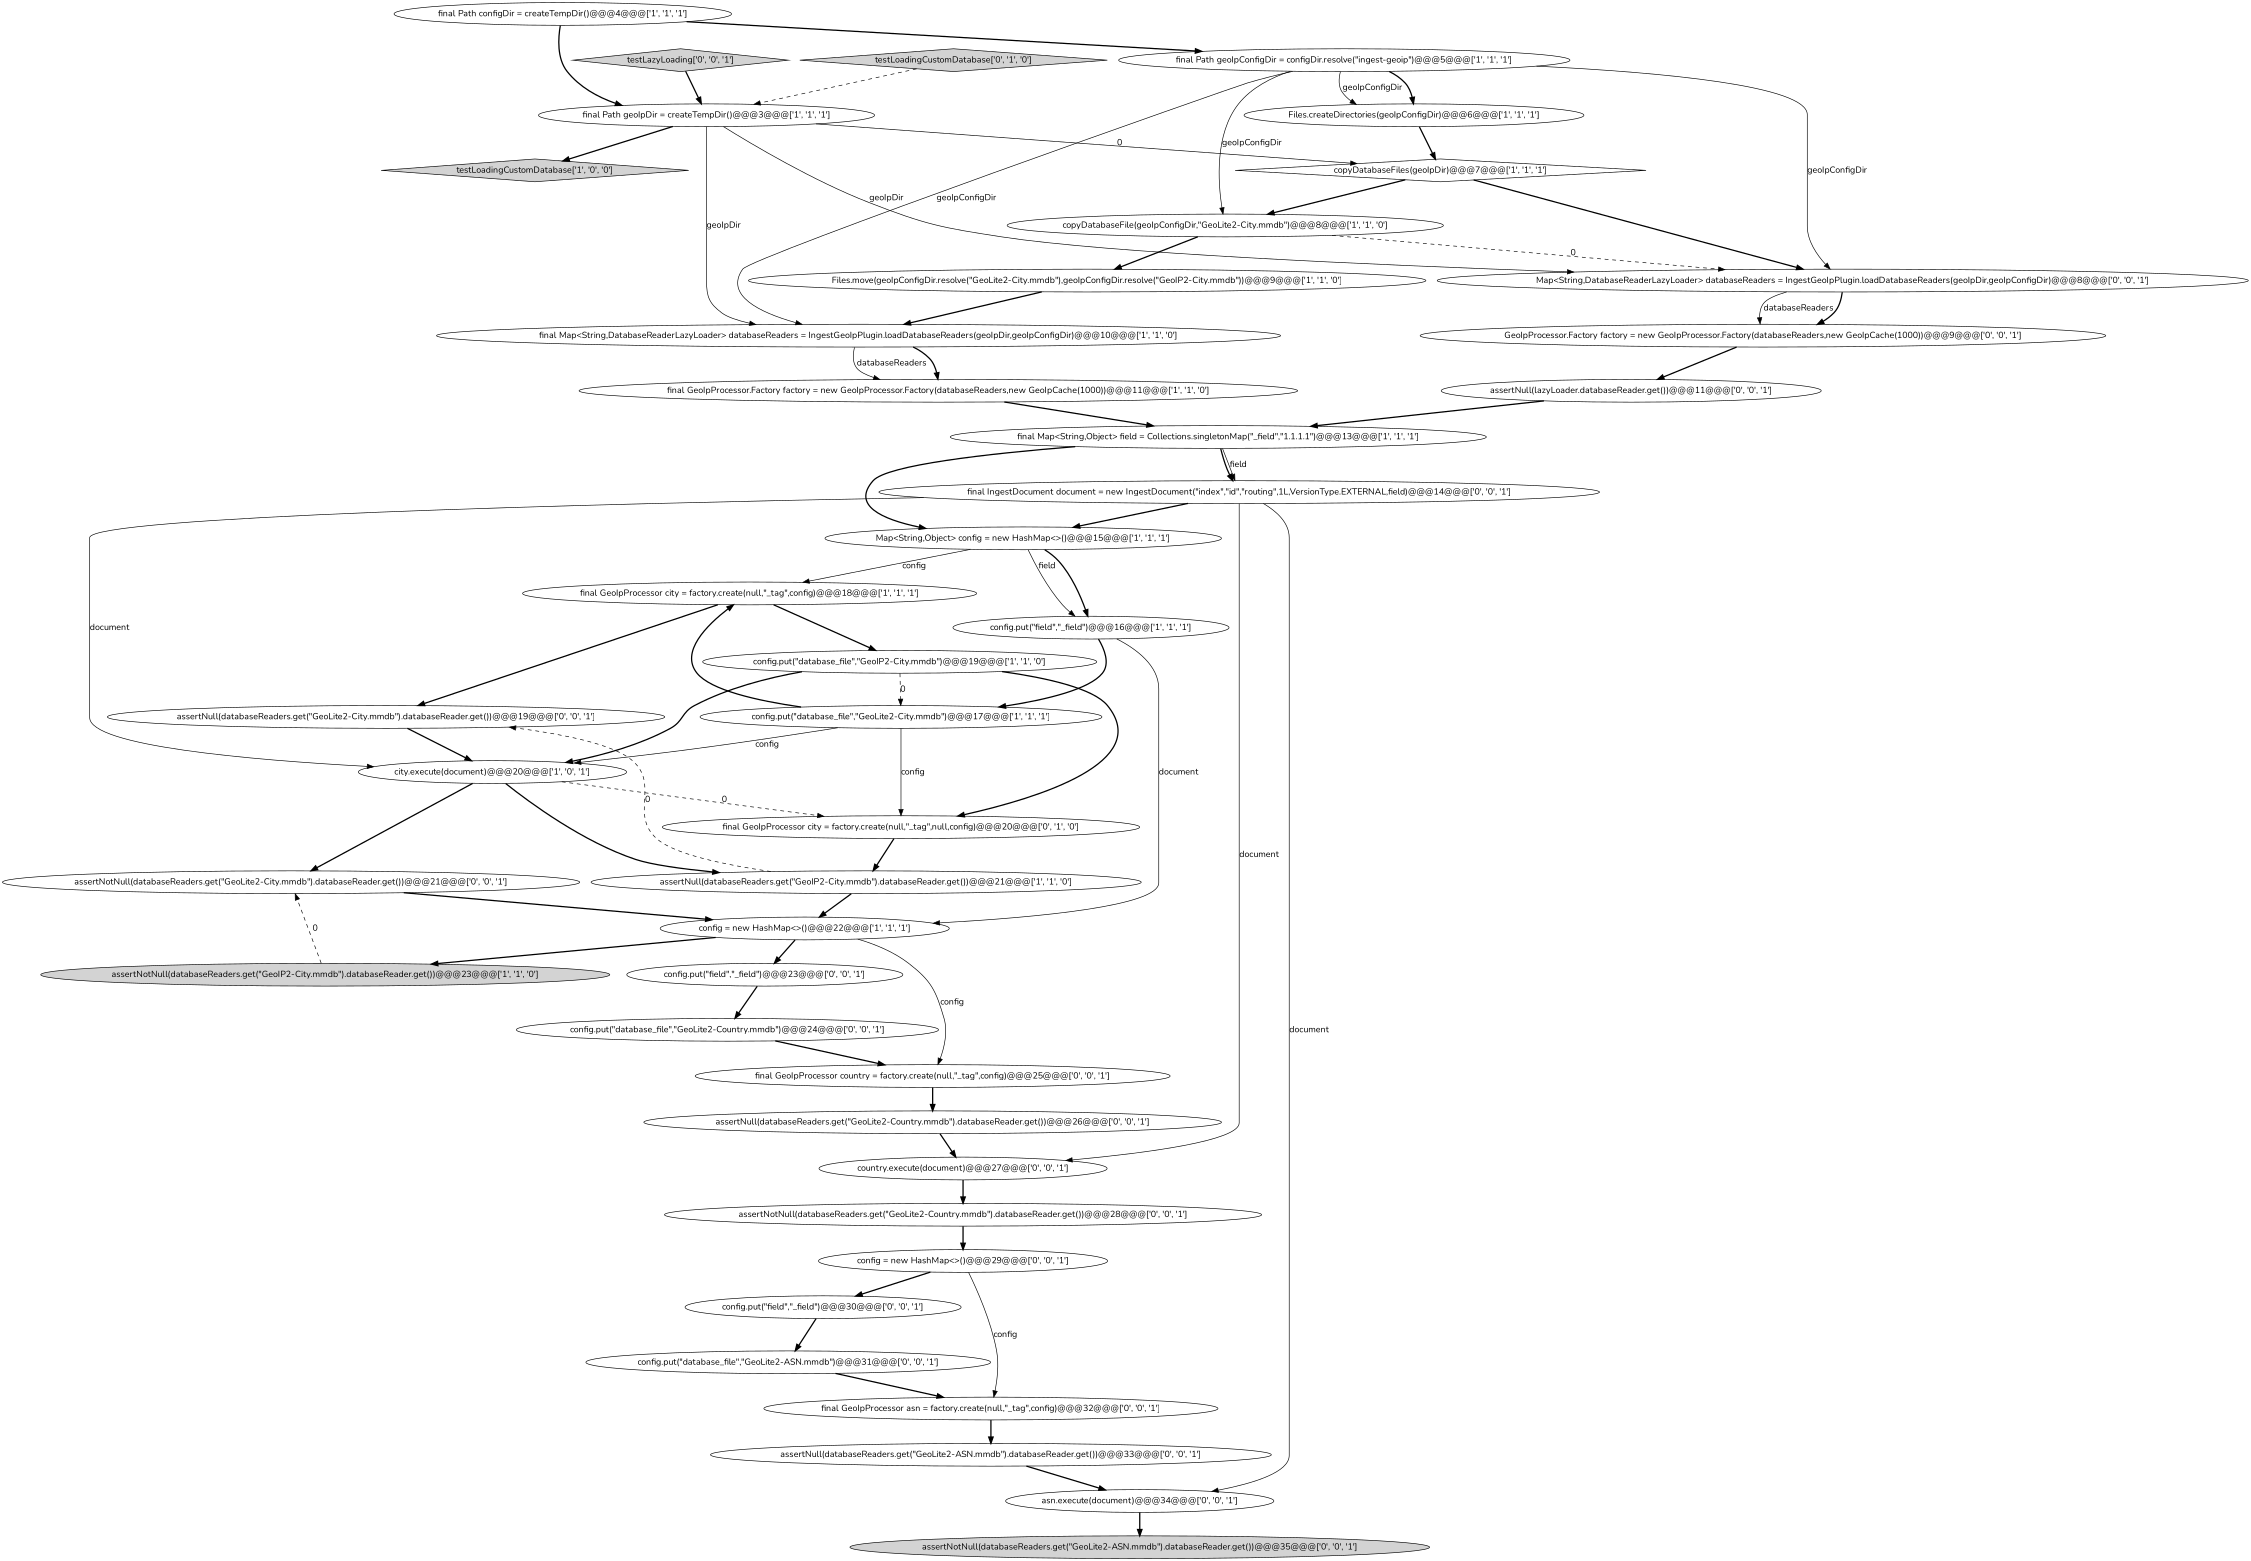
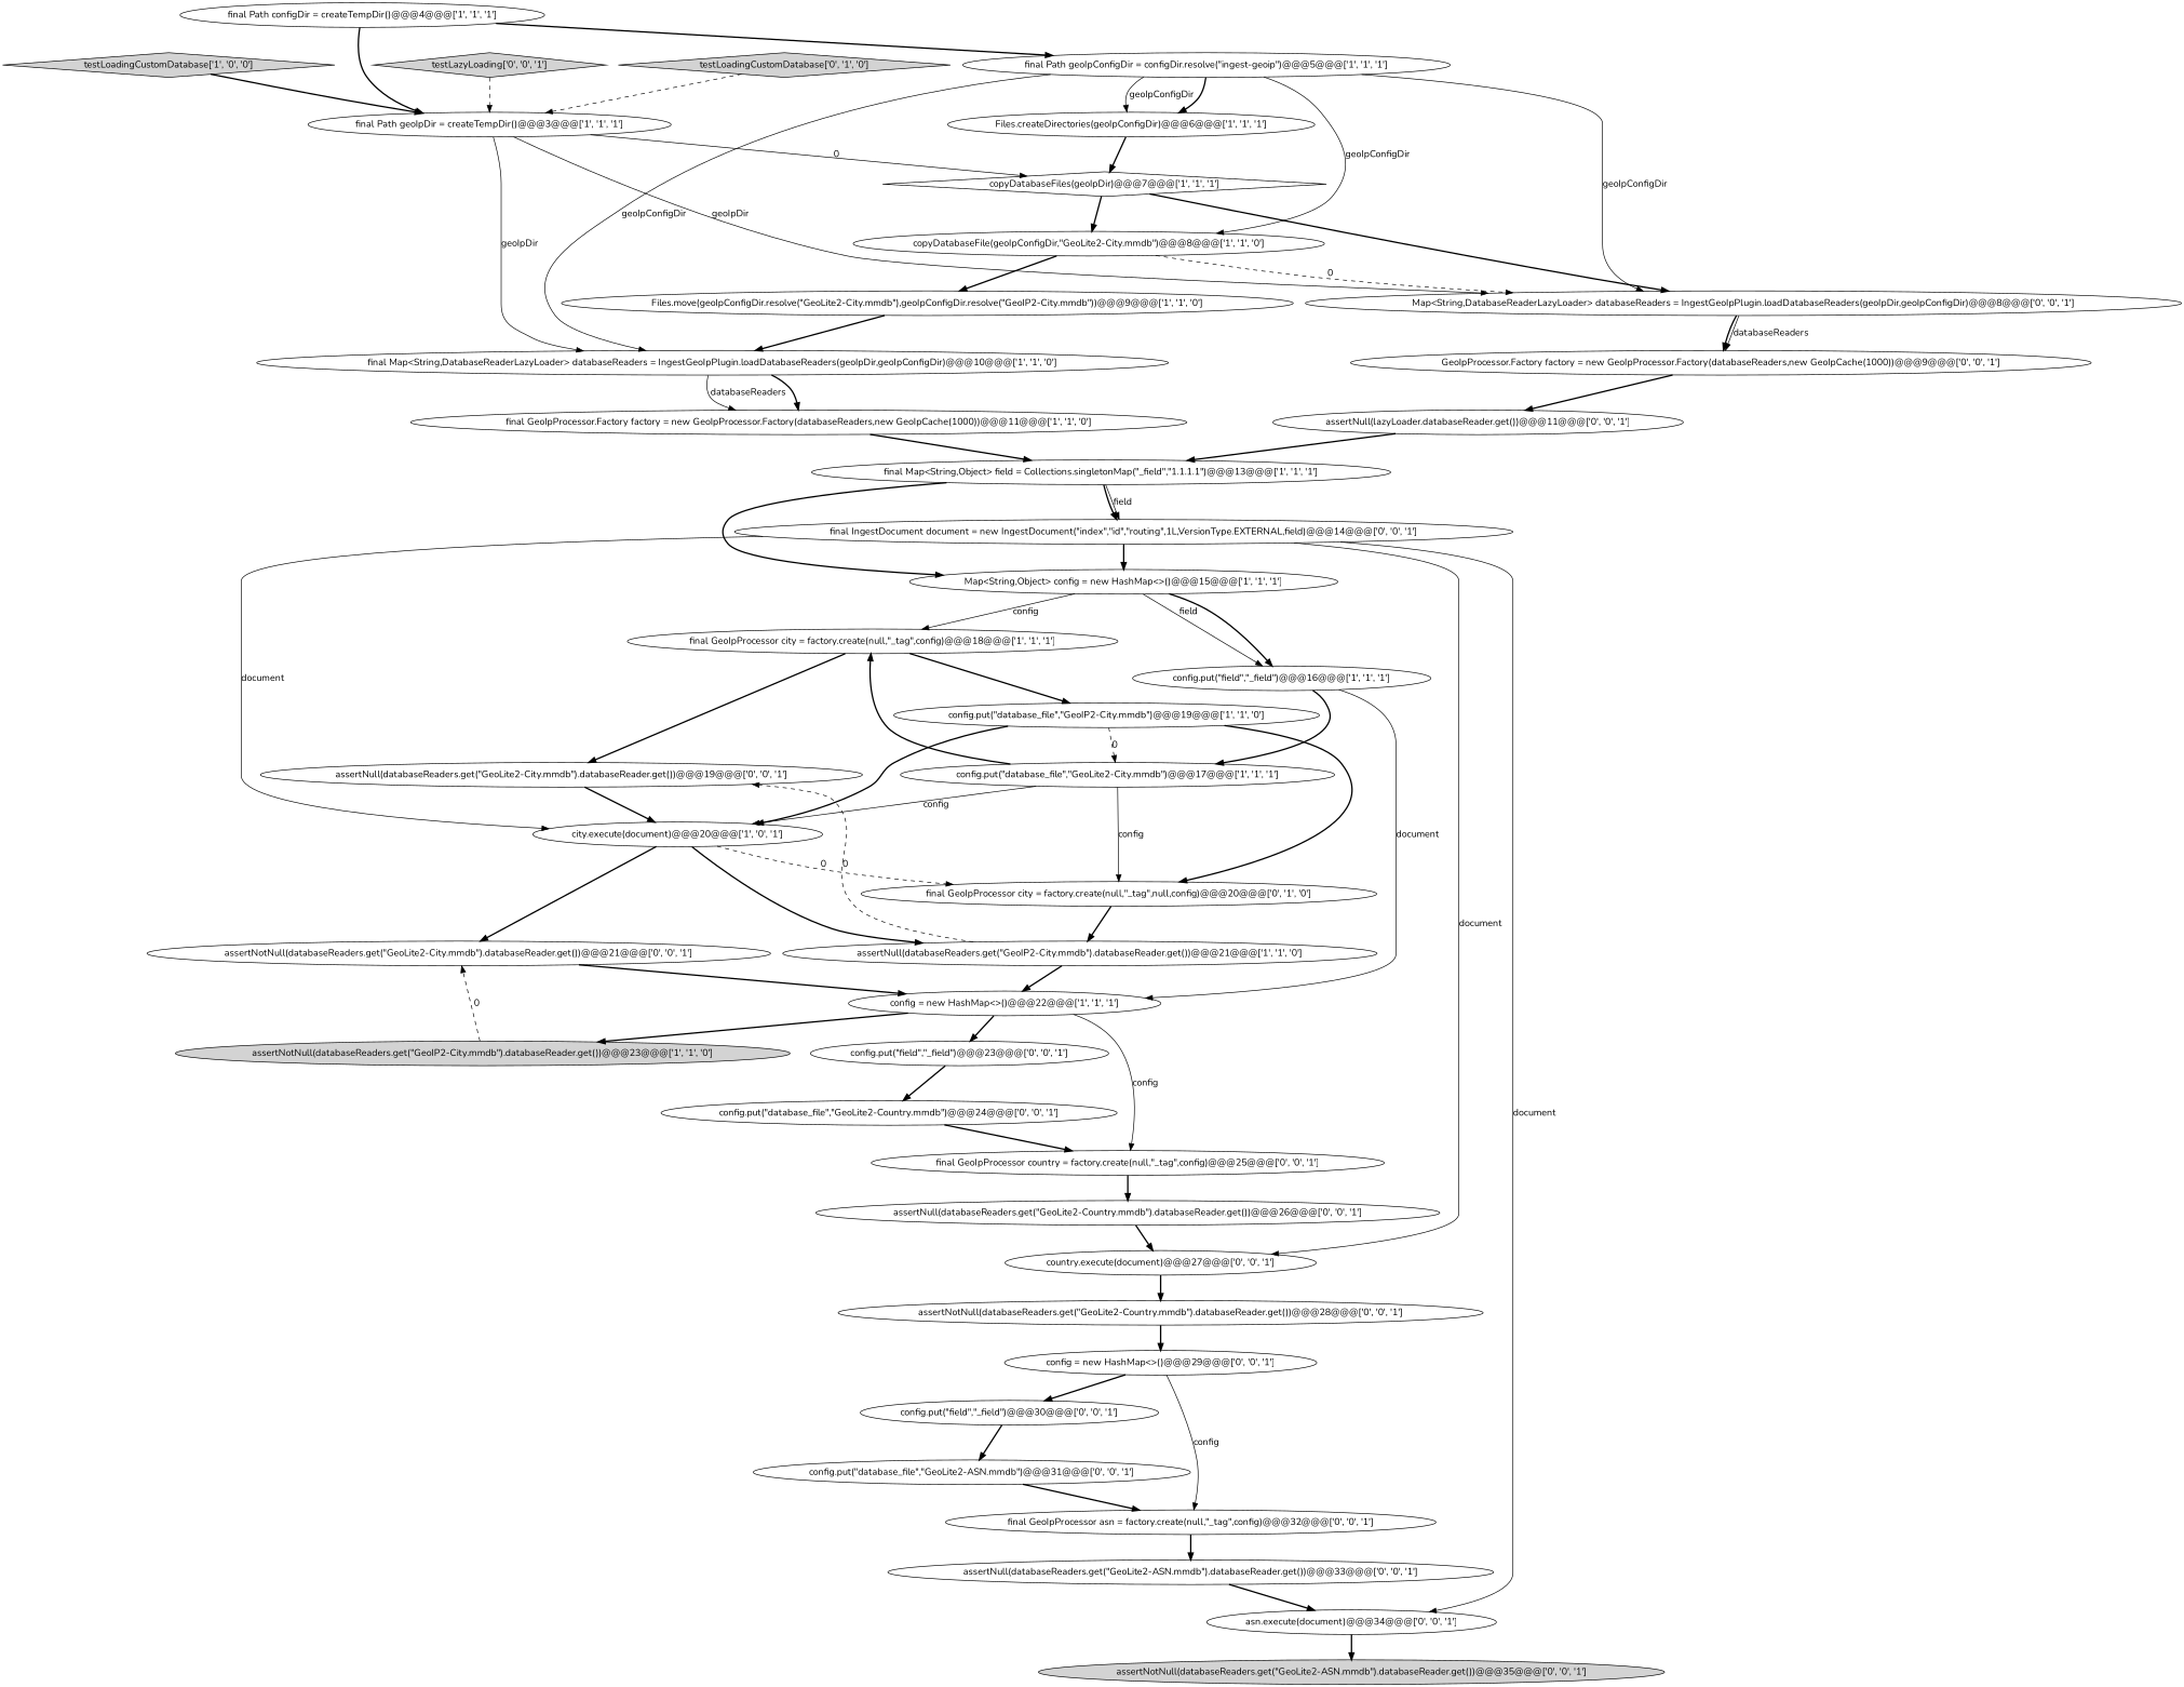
  digraph {
    fontname=Nunito
    node [fillcolor=white fontname=Nunito shape=ellipse style=filled]
    edge [fontname=Nunito style=bold]
    n1 [label="final GeoIpProcessor.Factory factory = new GeoIpProcessor.Factory(databaseReaders,new GeoIpCache(1000))@@@11@@@['1', '1', '0']"]
    n2 [label="final Map<String,Object> field = Collections.singletonMap(\"_field\",\"1.1.1.1\")@@@13@@@['1', '1', '1']"]
    n3 [label="final IngestDocument document = new IngestDocument(\"index\",\"id\",\"routing\",1L,VersionType.EXTERNAL,field)@@@14@@@['0', '0', '1']"]
    n4 [label="Map<String,Object> config = new HashMap<>()@@@15@@@['1', '1', '1']"]
    n5 [label="country.execute(document)@@@27@@@['0', '0', '1']"]
    n6 [label="assertNotNull(databaseReaders.get(\"GeoLite2-Country.mmdb\").databaseReader.get())@@@28@@@['0', '0', '1']"]
    n7 [label="config = new HashMap<>()@@@29@@@['0', '0', '1']"]
    n8 [fillcolor=lightgray label="testLoadingCustomDatabase['1', '0', '0']" shape=diamond]
    n9 [label="final Path geoIpDir = createTempDir()@@@3@@@['1', '1', '1']"]
    n10 [label="final Map<String,DatabaseReaderLazyLoader> databaseReaders = IngestGeoIpPlugin.loadDatabaseReaders(geoIpDir,geoIpConfigDir)@@@10@@@['1', '1', '0']"]
    n11 [label="Map<String,DatabaseReaderLazyLoader> databaseReaders = IngestGeoIpPlugin.loadDatabaseReaders(geoIpDir,geoIpConfigDir)@@@8@@@['0', '0', '1']"]
    n12 [label="copyDatabaseFiles(geoIpDir)@@@7@@@['1', '1', '1']" shape=diamond]
    n13 [label="config.put(\"database_file\",\"GeoLite2-Country.mmdb\")@@@24@@@['0', '0', '1']"]
    n14 [label="final GeoIpProcessor country = factory.create(null,\"_tag\",config)@@@25@@@['0', '0', '1']"]
    n15 [label="assertNull(databaseReaders.get(\"GeoLite2-Country.mmdb\").databaseReader.get())@@@26@@@['0', '0', '1']"]
    n16 [label="GeoIpProcessor.Factory factory = new GeoIpProcessor.Factory(databaseReaders,new GeoIpCache(1000))@@@9@@@['0', '0', '1']"]
    n17 [label="assertNull(lazyLoader.databaseReader.get())@@@11@@@['0', '0', '1']"]
    n18 [label="final GeoIpProcessor asn = factory.create(null,\"_tag\",config)@@@32@@@['0', '0', '1']"]
    n19 [label="assertNull(databaseReaders.get(\"GeoLite2-ASN.mmdb\").databaseReader.get())@@@33@@@['0', '0', '1']"]
    n20 [label="asn.execute(document)@@@34@@@['0', '0', '1']"]
    n21 [label="copyDatabaseFile(geoIpConfigDir,\"GeoLite2-City.mmdb\")@@@8@@@['1', '1', '0']"]
    n22 [label="Files.move(geoIpConfigDir.resolve(\"GeoLite2-City.mmdb\"),geoIpConfigDir.resolve(\"GeoIP2-City.mmdb\"))@@@9@@@['1', '1', '0']"]
    n23 [label="config = new HashMap<>()@@@22@@@['1', '1', '1']"]
    n24 [fillcolor=lightgray label="assertNotNull(databaseReaders.get(\"GeoIP2-City.mmdb\").databaseReader.get())@@@23@@@['1', '1', '0']"]
    n25 [label="config.put(\"field\",\"_field\")@@@23@@@['0', '0', '1']"]
    n26 [label="assertNotNull(databaseReaders.get(\"GeoLite2-City.mmdb\").databaseReader.get())@@@21@@@['0', '0', '1']"]
    n27 [label="final Path configDir = createTempDir()@@@4@@@['1', '1', '1']"]
    n28 [label="final Path geoIpConfigDir = configDir.resolve(\"ingest-geoip\")@@@5@@@['1', '1', '1']"]
    n29 [label="Files.createDirectories(geoIpConfigDir)@@@6@@@['1', '1', '1']"]
    n30 [label="assertNull(databaseReaders.get(\"GeoIP2-City.mmdb\").databaseReader.get())@@@21@@@['1', '1', '0']"]
    n31 [label="assertNull(databaseReaders.get(\"GeoLite2-City.mmdb\").databaseReader.get())@@@19@@@['0', '0', '1']"]
    n32 [label="city.execute(document)@@@20@@@['1', '0', '1']"]
    n33 [label="final GeoIpProcessor city = factory.create(null,\"_tag\",config)@@@18@@@['1', '1', '1']"]
    n34 [label="config.put(\"database_file\",\"GeoIP2-City.mmdb\")@@@19@@@['1', '1', '0']"]
    n35 [label="final GeoIpProcessor city = factory.create(null,\"_tag\",null,config)@@@20@@@['0', '1', '0']"]
    n36 [label="config.put(\"database_file\",\"GeoLite2-City.mmdb\")@@@17@@@['1', '1', '1']"]
    n37 [fillcolor=lightgray label="assertNotNull(databaseReaders.get(\"GeoLite2-ASN.mmdb\").databaseReader.get())@@@35@@@['0', '0', '1']"]
    n38 [label="config.put(\"field\",\"_field\")@@@16@@@['1', '1', '1']"]
    n39 [fillcolor=lightgray label="testLazyLoading['0', '0', '1']" shape=diamond]
    n40 [label="config.put(\"field\",\"_field\")@@@30@@@['0', '0', '1']"]
    n41 [label="config.put(\"database_file\",\"GeoLite2-ASN.mmdb\")@@@31@@@['0', '0', '1']"]
    n42 [fillcolor=lightgray label="testLoadingCustomDatabase['0', '1', '0']" shape=diamond]
    n1 -> n2
    n2 -> n3 [label=field style=solid]
    n2 -> n3
    n2 -> n4
    n3 -> n4
    n3 -> n5 [label=document style=solid]
    n3 -> n20 [label=document style=solid]
    n3 -> n32 [label=document style=solid]
    n4 -> n33 [label=config style=solid]
    n4 -> n38 [label=field style=solid]
    n4 -> n38
    n5 -> n6
    n6 -> n7
    n7 -> n18 [label=config style=solid]
    n7 -> n40
-   n9 -> n8
+   n8 -> n9
    n9 -> n10 [label=geoIpDir style=solid]
    n9 -> n11 [label=geoIpDir style=solid]
    n9 -> n12 [label=0 style=solid]
    n10 -> n1
    n10 -> n1 [label=databaseReaders style=solid]
    n11 -> n16 [label=databaseReaders style=solid]
    n11 -> n16
    n12 -> n11
    n12 -> n21
    n13 -> n14
    n14 -> n15
    n15 -> n5
    n16 -> n17
    n17 -> n2
    n18 -> n19
    n19 -> n20
    n20 -> n37
    n21 -> n11 [label=0 style=dashed]
    n21 -> n22
    n22 -> n10
    n23 -> n14 [label=config style=solid]
    n23 -> n24
    n23 -> n25
    n24 -> n26 [label=0 style=dashed]
    n25 -> n13
    n26 -> n23
    n27 -> n9
    n27 -> n28
    n28 -> n10 [label=geoIpConfigDir style=solid]
    n28 -> n11 [label=geoIpConfigDir style=solid]
    n28 -> n21 [label=geoIpConfigDir style=solid]
    n28 -> n29
    n28 -> n29 [label=geoIpConfigDir style=solid]
    n29 -> n12
    n30 -> n23
    n30 -> n31 [label=0 style=dashed]
    n31 -> n32
    n32 -> n26
    n32 -> n30
    n32 -> n35 [label=0 style=dashed]
    n33 -> n31
    n33 -> n34
    n34 -> n32
    n34 -> n35
    n34 -> n36 [label=0 style=dashed]
    n35 -> n30
    n36 -> n32 [label=config style=solid]
    n36 -> n33
    n36 -> n35 [label=config style=solid]
    n38 -> n23 [label=document style=solid]
    n38 -> n36
-   n39 -> n9
+   n39 -> n9 [style=dashed]
    n40 -> n41
    n41 -> n18
    n42 -> n9 [style=dashed]
  }
